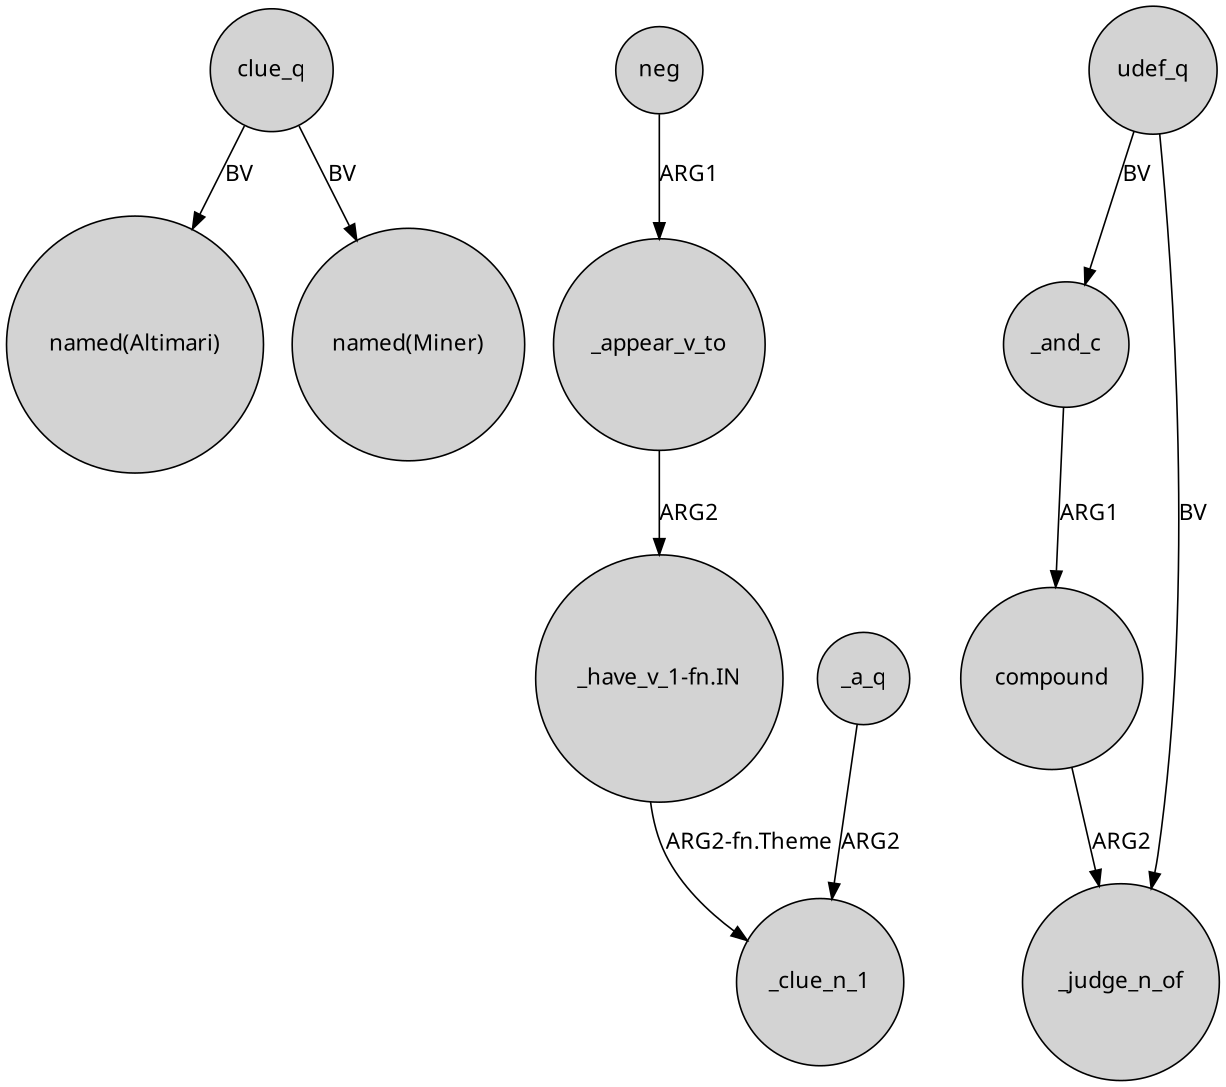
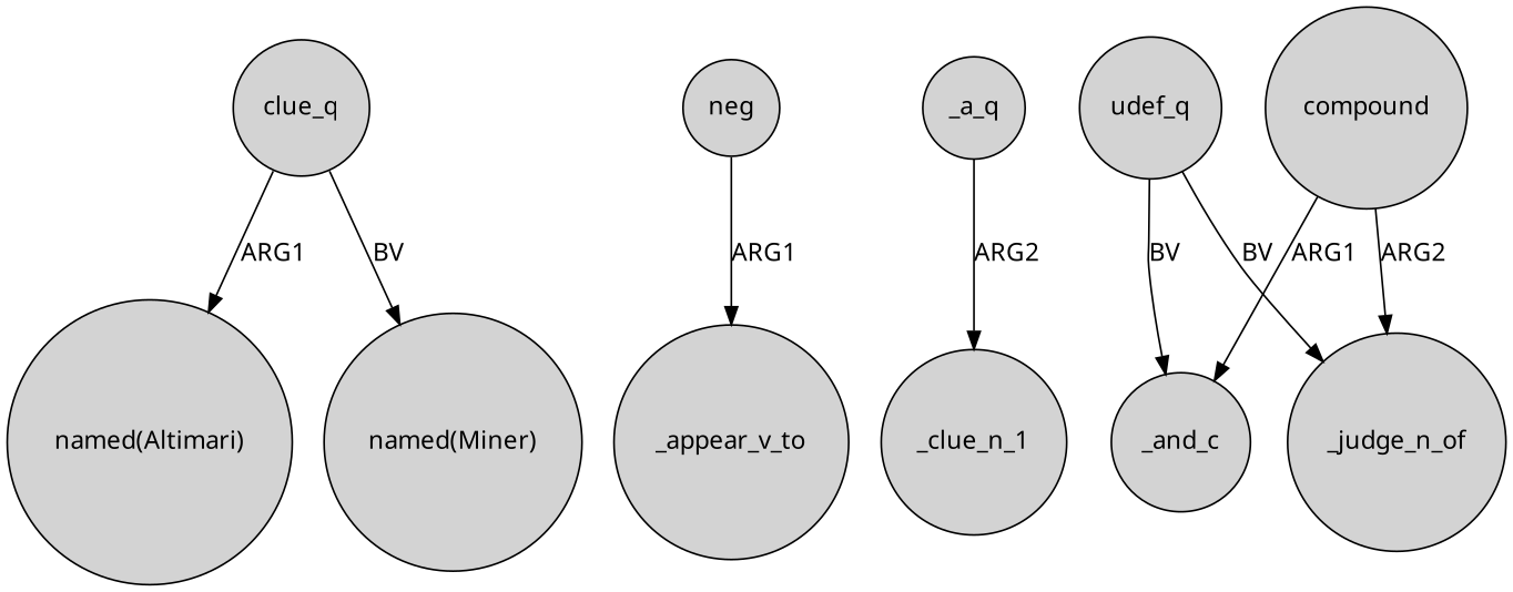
  digraph {
    fontname="Noto Sans"
    node [fontname="Noto Sans" shape=circle style=filled]
    edge [fontname="Noto Sans"]
    n1 [label=clue_q]
    "named(Altimari)"
    "named(Miner)"
    neg
    _appear_v_to
-   "_have_v_1-fn.IN"
    _clue_n_1
    _a_q
    udef_q
    _and_c
    _judge_n_of
    compound
-   n1 -> "named(Altimari)" [label=BV]
+   n1 -> "named(Altimari)" [label=ARG1]
    n1 -> "named(Miner)" [label=BV]
    neg -> _appear_v_to [label=ARG1]
-   _appear_v_to -> "_have_v_1-fn.IN" [label=ARG2]
-   "_have_v_1-fn.IN" -> _clue_n_1 [label="ARG2-fn.Theme"]
    _a_q -> _clue_n_1 [label=ARG2]
    udef_q -> _and_c [label=BV]
    udef_q -> _judge_n_of [label=BV]
-   _and_c -> compound [label=ARG1]
+   compound -> _and_c [label=ARG1]
    compound -> _judge_n_of [label=ARG2]
  }
